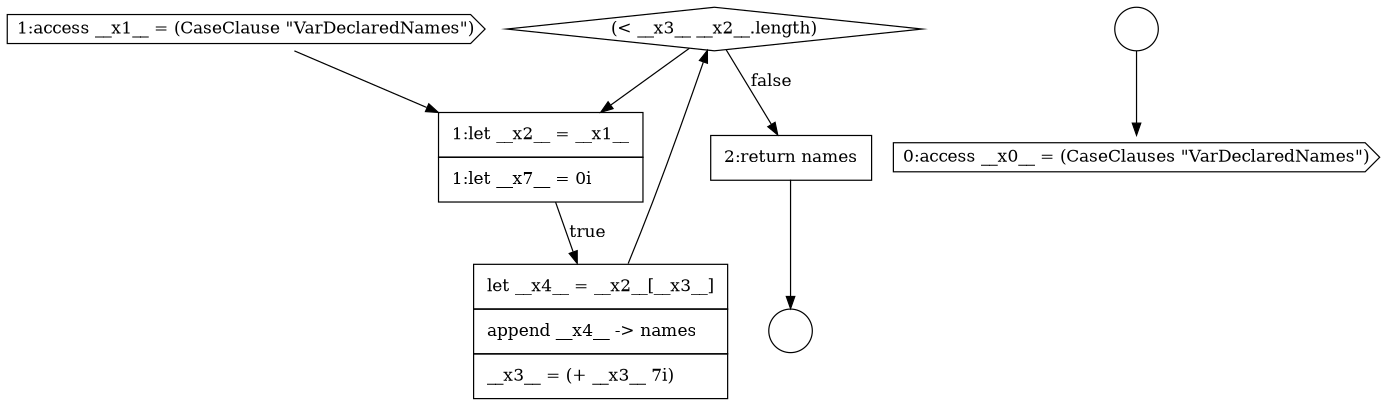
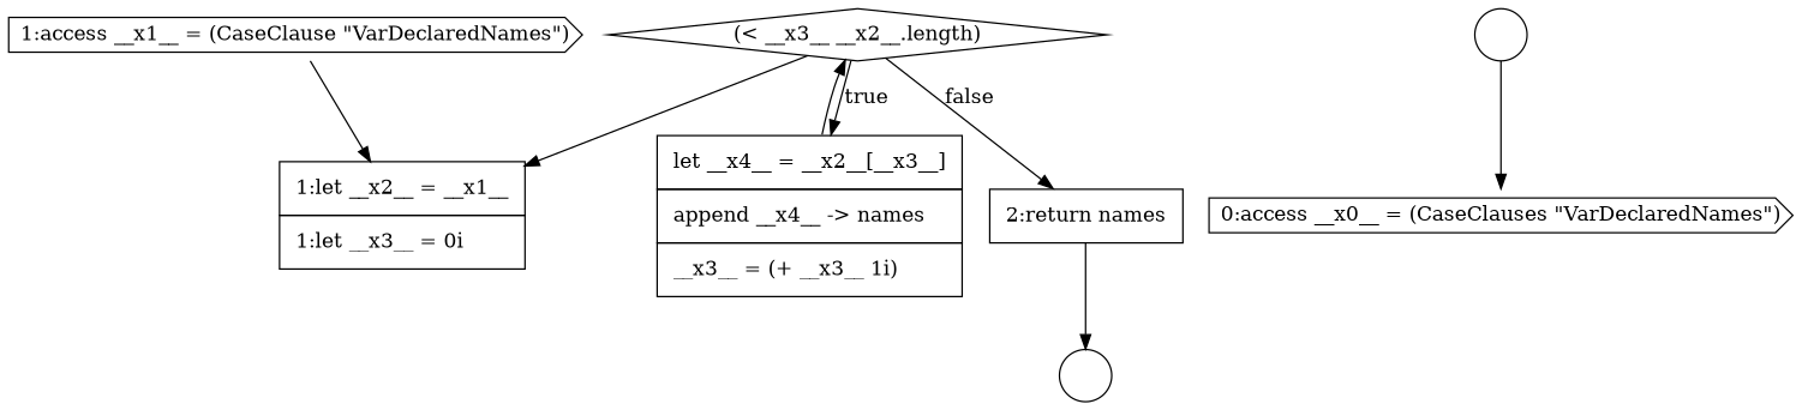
  digraph {
    node [color=black fillcolor=white shape=none style=filled]
    edge [color=black]
    n1 [label=<<font color="black">     <table border="0" cellborder="1" cellspacing="0" cellpadding="10">       <tr><td align="left">2:return names</td></tr>     </table>   </font>> margin=0]
    n2 [label=" " shape=circle]
-   n3 [label=<<font color="black">     <table border="0" cellborder="1" cellspacing="0" cellpadding="10">       <tr><td align="left">1:let __x2__ = __x1__</td></tr>       <tr><td align="left">1:let __x7__ = 0i</td></tr>     </table>   </font>> margin=0]
+   n3 [label=<<font color="black">     <table border="0" cellborder="1" cellspacing="0" cellpadding="10">       <tr><td align="left">1:let __x2__ = __x1__</td></tr>       <tr><td align="left">1:let __x3__ = 0i</td></tr>     </table>   </font>> margin=0]
    n4 [label=<<font color="black">(&lt; __x3__ __x2__.length)</font>> shape=diamond]
-   n5 [label=<<font color="black">     <table border="0" cellborder="1" cellspacing="0" cellpadding="10">       <tr><td align="left">let __x4__ = __x2__[__x3__]</td></tr>       <tr><td align="left">append __x4__ -&gt; names</td></tr>       <tr><td align="left">__x3__ = (+ __x3__ 7i)</td></tr>     </table>   </font>> margin=0]
+   n5 [label=<<font color="black">     <table border="0" cellborder="1" cellspacing="0" cellpadding="10">       <tr><td align="left">let __x4__ = __x2__[__x3__]</td></tr>       <tr><td align="left">append __x4__ -&gt; names</td></tr>       <tr><td align="left">__x3__ = (+ __x3__ 1i)</td></tr>     </table>   </font>> margin=0]
    n6 [label=" " shape=circle]
    n7 [label=<<font color="black">0:access __x0__ = (CaseClauses &quot;VarDeclaredNames&quot;)</font>> shape=cds]
    n8 [label=<<font color="black">1:access __x1__ = (CaseClause &quot;VarDeclaredNames&quot;)</font>> shape=cds]
    n1 -> n2
    n4 -> n1 [label=<<font color="black">false</font>>]
    n4 -> n3
-   n3 -> n5 [label=<<font color="black">true</font>>]
+   n4 -> n5 [label=<<font color="black">true</font>>]
    n5 -> n4
    n6 -> n7
    n8 -> n3
  }
